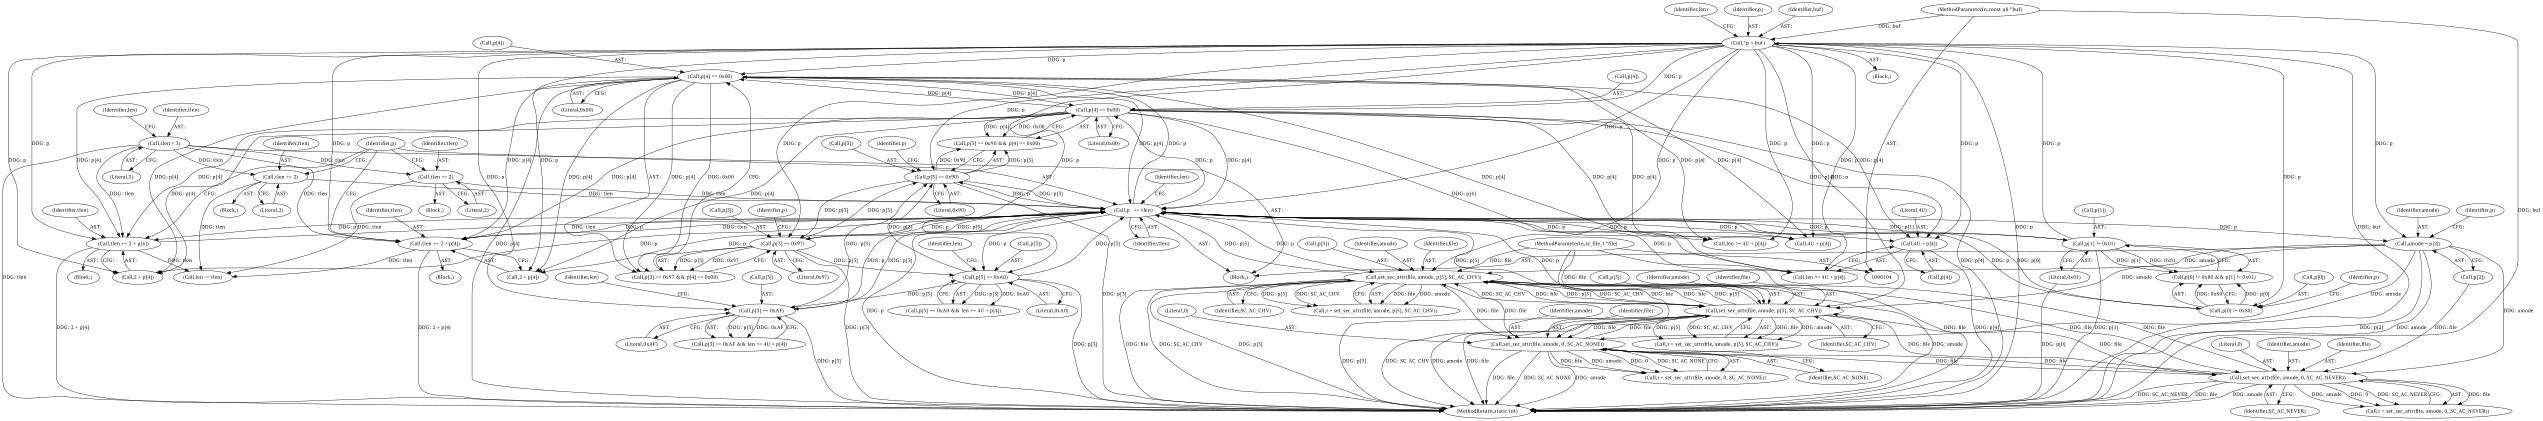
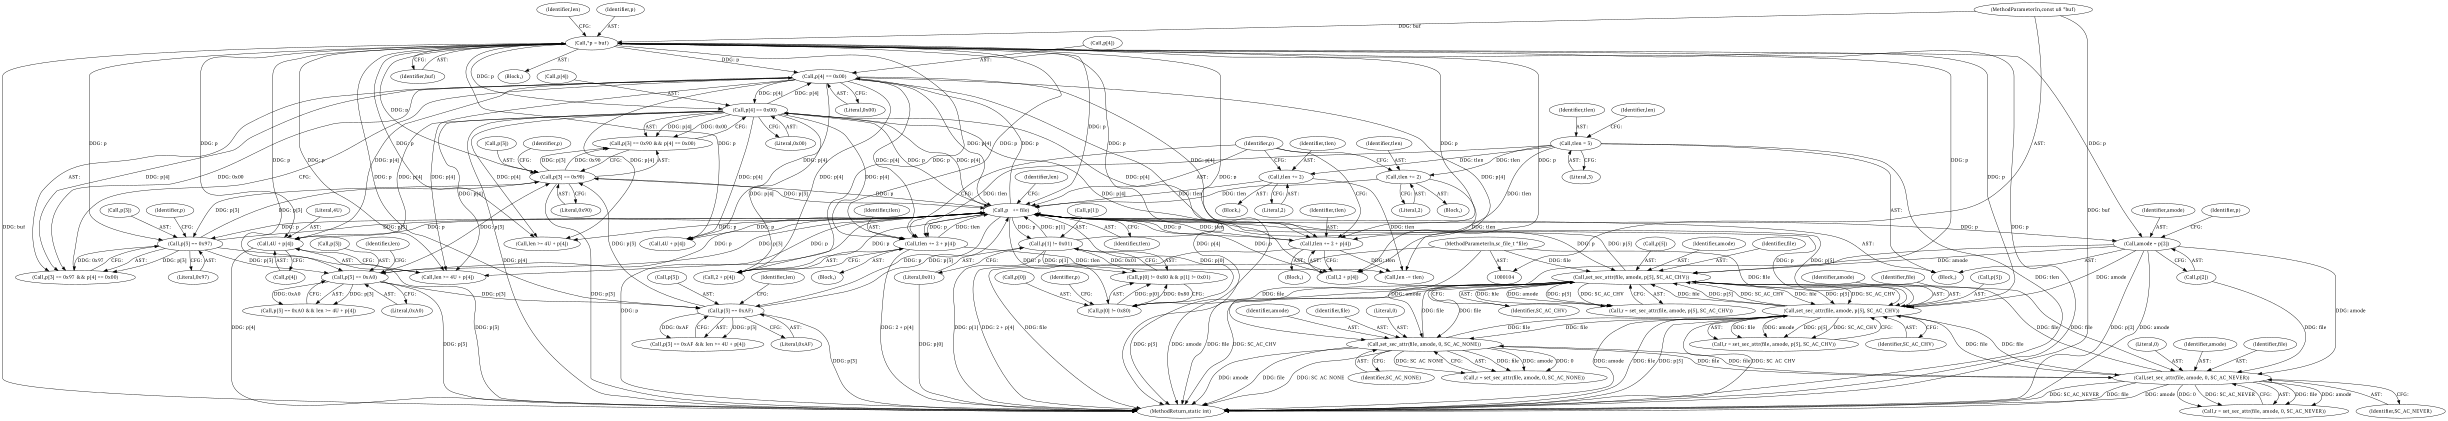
  digraph {
    fontname="PT Serif"
    node [fontname="PT Serif"]
    edge [fontname="PT Serif"]
    n1 [label="(Call,4U + p[4])"]
    n2 [label="(MethodReturn,static int)"]
    n3 [label="(Call,len >= 4U + p[4])"]
    n4 [label="(Call,p[4])"]
    n5 [label="(Call,*p = buf)"]
    n6 [label="(Call,p[4] == 0x00)"]
    n7 [label="(Call,p[4] == 0x00)"]
-   n8 [label="(Call,p   += tlen)"]
+   n8 [label="(Call,p   += file)"]
    n9 [label="(Call,tlen += 2 + p[4])"]
    n10 [label="(Call,tlen += 2 + p[4])"]
    n11 [label="(Call,p[3] == 0x97)"]
    n12 [label="(Call,p[3] == 0x90)"]
    n13 [label="(Call,p[3] == 0xA0)"]
    n14 [label="(Call,p[3] == 0xAF)"]
    n15 [label="(Call,set_sec_attr(file, amode, p[5], SC_AC_CHV))"]
    n16 [label="(Call,set_sec_attr(file, amode, p[5], SC_AC_CHV))"]
    n17 [label="(Call,amode = p[2])"]
    n18 [label="(Call,p[0] != 0x80)"]
    n19 [label="(Call,4U + p[4])"]
    n20 [label="(Identifier,buf)"]
    n21 [label="(Call,2 + p[4])"]
    n22 [label="(Call,len >= 4U + p[4])"]
    n23 [label="(Block,)"]
    n24 [label="(Call,2 + p[4])"]
    n25 [label="(Literal,0x00)"]
    n26 [label="(Call,p[3] == 0x97 && p[4] == 0x00)"]
    n27 [label="(Literal,0x00)"]
    n28 [label="(Call,p[3] == 0x90 && p[4] == 0x00)"]
    n29 [label="(Call,p[1] != 0x01)"]
    n30 [label="(Identifier,tlen)"]
    n31 [label="(Block,)"]
    n32 [label="(Block,)"]
    n33 [label="(Call,len -= tlen)"]
    n34 [label="(Block,)"]
    n35 [label="(Literal,0x97)"]
    n36 [label="(Literal,0x90)"]
    n37 [label="(Literal,0xA0)"]
    n38 [label="(Call,p[3] == 0xA0 && len >= 4U + p[4])"]
    n39 [label="(Call,p[3] == 0xAF && len >= 4U + p[4])"]
    n40 [label="(Literal,0xAF)"]
    n41 [label="(Call,set_sec_attr(file, amode, 0, SC_AC_NONE))"]
    n42 [label="(Call,set_sec_attr(file, amode, 0, SC_AC_NEVER))"]
    n43 [label="(Identifier,SC_AC_CHV)"]
    n44 [label="(Call,r = set_sec_attr(file, amode, p[5], SC_AC_CHV))"]
    n45 [label="(Call,r = set_sec_attr(file, amode, p[5], SC_AC_CHV))"]
    n46 [label="(Identifier,SC_AC_CHV)"]
    n47 [label="(Call,p[2])"]
    n48 [label="(Literal,0x01)"]
    n49 [label="(Call,p[0] != 0x80 && p[1] != 0x01)"]
    n50 [label="(MethodParameterIn,const u8 *buf)"]
    1000104
    n52 [label="(Call,tlen = 3)"]
    n53 [label="(Call,tlen += 2)"]
    n54 [label="(Call,tlen += 2)"]
    n55 [label="(Literal,3)"]
    n56 [label="(Literal,2)"]
    n57 [label="(Block,)"]
    n58 [label="(Block,)"]
    n59 [label="(Literal,2)"]
    n60 [label="(Call,r = set_sec_attr(file, amode, 0, SC_AC_NONE))"]
    n61 [label="(Identifier,SC_AC_NONE)"]
    n62 [label="(Call,r = set_sec_attr(file, amode, 0, SC_AC_NEVER))"]
    n63 [label="(Identifier,SC_AC_NEVER)"]
    n64 [label="(MethodParameterIn,sc_file_t *file)"]
    n65 [label="(Literal,0)"]
    n66 [label="(Call,p[5])"]
    n67 [label="(Identifier,amode)"]
    n68 [label="(Call,p[4])"]
    n69 [label="(Identifier,tlen)"]
    n70 [label="(Identifier,len)"]
    n71 [label="(Identifier,tlen)"]
    n72 [label="(Identifier,p)"]
    n73 [label="(Call,p[3])"]
    n74 [label="(Call,p[0])"]
    n75 [label="(Identifier,p)"]
    n76 [label="(Identifier,len)"]
    n77 [label="(Identifier,amode)"]
    n78 [label="(Call,p[3])"]
    n79 [label="(Identifier,amode)"]
    n80 [label="(Identifier,len)"]
    n81 [label="(Identifier,tlen)"]
    n82 [label="(Call,p[4])"]
    n83 [label="(Identifier,p)"]
    n84 [label="(Identifier,p)"]
    n85 [label="(Identifier,amode)"]
    n86 [label="(Identifier,amode)"]
    n87 [label="(Identifier,p)"]
    n88 [label="(Identifier,p)"]
    n89 [label="(Identifier,file)"]
    n90 [label="(Identifier,file)"]
    n91 [label="(Identifier,file)"]
    n92 [label="(Call,p[1])"]
    n93 [label="(Identifier,len)"]
    n94 [label="(Call,p[3])"]
    n95 [label="(Call,p[3])"]
    n96 [label="(Literal,4U)"]
    n97 [label="(Identifier,file)"]
    n98 [label="(Call,p[5])"]
    n99 [label="(Identifier,len)"]
    n100 [label="(Identifier,tlen)"]
    n101 [label="(Identifier,tlen)"]
    n102 [label="(Literal,0)"]
    n1 -> n2 [label="DDG: p[4]"]
    n1 -> n3 [label="AST: "]
    n1 -> n4 [label="CFG: "]
    n3 -> n1 [label="CFG: "]
    n4 -> n1 [label="AST: "]
    n5 -> n1 [label="DDG: p"]
    n5 -> n2 [label="DDG: p"]
    n5 -> n2 [label="DDG: buf"]
    n5 -> n3 [label="DDG: p"]
    n5 -> n6 [label="DDG: p"]
    n5 -> n7 [label="DDG: p"]
    n5 -> n8 [label="DDG: p"]
    n5 -> n9 [label="DDG: p"]
    n5 -> n10 [label="DDG: p"]
    n5 -> n11 [label="DDG: p"]
    n5 -> n12 [label="DDG: p"]
    n5 -> n13 [label="DDG: p"]
    n5 -> n14 [label="DDG: p"]
    n5 -> n15 [label="DDG: p"]
    n5 -> n16 [label="DDG: p"]
    n5 -> n17 [label="DDG: p"]
    n5 -> n18 [label="DDG: p"]
    n5 -> n19 [label="DDG: p"]
+   n5 -> n20 [label="CFG: "]
    n5 -> n21 [label="DDG: p"]
    n5 -> n22 [label="DDG: p"]
    n5 -> n23 [label="AST: "]
    n5 -> n24 [label="DDG: p"]
    n6 -> n1 [label="DDG: p[4]"]
    n6 -> n2 [label="DDG: p[4]"]
    n6 -> n3 [label="DDG: p[4]"]
    n6 -> n7 [label="DDG: p[4]"]
    n6 -> n8 [label="DDG: p[4]"]
    n6 -> n9 [label="DDG: p[4]"]
    n6 -> n10 [label="DDG: p[4]"]
    n6 -> n19 [label="DDG: p[4]"]
    n6 -> n21 [label="DDG: p[4]"]
    n6 -> n22 [label="DDG: p[4]"]
    n6 -> n24 [label="DDG: p[4]"]
    n6 -> n25 [label="CFG: "]
    n6 -> n26 [label="AST: "]
    n6 -> n26 [label="DDG: p[4]"]
    n6 -> n26 [label="DDG: 0x00"]
    n7 -> n1 [label="DDG: p[4]"]
    n7 -> n2 [label="DDG: p[4]"]
    n7 -> n3 [label="DDG: p[4]"]
    n7 -> n6 [label="DDG: p[4]"]
    n7 -> n8 [label="DDG: p[4]"]
    n7 -> n9 [label="DDG: p[4]"]
    n7 -> n10 [label="DDG: p[4]"]
    n7 -> n19 [label="DDG: p[4]"]
    n7 -> n21 [label="DDG: p[4]"]
    n7 -> n22 [label="DDG: p[4]"]
    n7 -> n24 [label="DDG: p[4]"]
    n7 -> n27 [label="CFG: "]
    n7 -> n28 [label="AST: "]
    n7 -> n28 [label="DDG: p[4]"]
    n7 -> n28 [label="DDG: 0x00"]
    n8 -> n1 [label="DDG: p"]
    n8 -> n2 [label="DDG: p"]
    n8 -> n3 [label="DDG: p"]
    n8 -> n6 [label="DDG: p"]
    n8 -> n7 [label="DDG: p"]
    n8 -> n9 [label="DDG: p"]
    n8 -> n10 [label="DDG: p"]
    n8 -> n11 [label="DDG: p"]
    n8 -> n12 [label="DDG: p"]
    n8 -> n13 [label="DDG: p"]
    n8 -> n14 [label="DDG: p"]
    n8 -> n15 [label="DDG: p"]
    n8 -> n16 [label="DDG: p"]
    n8 -> n17 [label="DDG: p"]
    n8 -> n18 [label="DDG: p"]
    n8 -> n19 [label="DDG: p"]
    n8 -> n21 [label="DDG: p"]
    n8 -> n22 [label="DDG: p"]
    n8 -> n24 [label="DDG: p"]
    n8 -> n29 [label="DDG: p"]
    n8 -> n30 [label="CFG: "]
    n8 -> n31 [label="AST: "]
    n9 -> n2 [label="DDG: 2 + p[4]"]
    n9 -> n8 [label="DDG: tlen"]
    n9 -> n24 [label="CFG: "]
    n9 -> n32 [label="AST: "]
    n9 -> n33 [label="DDG: tlen"]
    n10 -> n2 [label="DDG: 2 + p[4]"]
    n10 -> n8 [label="DDG: tlen"]
    n10 -> n21 [label="CFG: "]
    n10 -> n33 [label="DDG: tlen"]
    n10 -> n34 [label="AST: "]
    n11 -> n2 [label="DDG: p[3]"]
    n11 -> n8 [label="DDG: p[3]"]
    n11 -> n12 [label="DDG: p[3]"]
    n11 -> n13 [label="DDG: p[3]"]
    n11 -> n26 [label="AST: "]
    n11 -> n26 [label="DDG: p[3]"]
    n11 -> n26 [label="DDG: 0x97"]
    n11 -> n35 [label="CFG: "]
    n12 -> n2 [label="DDG: p[3]"]
    n12 -> n8 [label="DDG: p[3]"]
    n12 -> n11 [label="DDG: p[3]"]
    n12 -> n28 [label="AST: "]
    n12 -> n28 [label="DDG: p[3]"]
    n12 -> n28 [label="DDG: 0x90"]
    n12 -> n36 [label="CFG: "]
    n13 -> n2 [label="DDG: p[3]"]
    n13 -> n8 [label="DDG: p[3]"]
    n13 -> n12 [label="DDG: p[3]"]
    n13 -> n14 [label="DDG: p[3]"]
    n13 -> n37 [label="CFG: "]
    n13 -> n38 [label="AST: "]
    n13 -> n38 [label="DDG: p[3]"]
    n13 -> n38 [label="DDG: 0xA0"]
    n14 -> n2 [label="DDG: p[3]"]
    n14 -> n8 [label="DDG: p[3]"]
    n14 -> n12 [label="DDG: p[3]"]
    n14 -> n39 [label="AST: "]
    n14 -> n39 [label="DDG: p[3]"]
    n14 -> n39 [label="DDG: 0xAF"]
    n14 -> n40 [label="CFG: "]
    n15 -> n2 [label="DDG: p[5]"]
    n15 -> n2 [label="DDG: amode"]
    n15 -> n2 [label="DDG: file"]
    n15 -> n2 [label="DDG: SC_AC_CHV"]
    n15 -> n8 [label="DDG: p[5]"]
    n15 -> n16 [label="DDG: file"]
    n15 -> n16 [label="DDG: p[5]"]
    n15 -> n16 [label="DDG: SC_AC_CHV"]
    n15 -> n41 [label="DDG: file"]
    n15 -> n42 [label="DDG: file"]
    n15 -> n43 [label="CFG: "]
    n15 -> n44 [label="AST: "]
    n15 -> n44 [label="DDG: file"]
    n15 -> n44 [label="DDG: amode"]
    n15 -> n44 [label="DDG: p[5]"]
    n15 -> n44 [label="DDG: SC_AC_CHV"]
    n16 -> n2 [label="DDG: amode"]
    n16 -> n2 [label="DDG: file"]
    n16 -> n2 [label="DDG: p[5]"]
    n16 -> n2 [label="DDG: SC_AC_CHV"]
    n16 -> n8 [label="DDG: p[5]"]
    n16 -> n15 [label="DDG: file"]
    n16 -> n15 [label="DDG: p[5]"]
    n16 -> n15 [label="DDG: SC_AC_CHV"]
    n16 -> n41 [label="DDG: file"]
    n16 -> n42 [label="DDG: file"]
    n16 -> n45 [label="AST: "]
    n16 -> n45 [label="DDG: file"]
    n16 -> n45 [label="DDG: amode"]
    n16 -> n45 [label="DDG: p[5]"]
    n16 -> n45 [label="DDG: SC_AC_CHV"]
    n16 -> n46 [label="CFG: "]
    n17 -> n2 [label="DDG: p[2]"]
    n17 -> n2 [label="DDG: amode"]
    n17 -> n15 [label="DDG: amode"]
    n17 -> n16 [label="DDG: amode"]
    n17 -> n31 [label="AST: "]
    n17 -> n41 [label="DDG: amode"]
    n17 -> n42 [label="DDG: amode"]
    n17 -> n47 [label="CFG: "]
    n18 -> n8 [label="DDG: p[0]"]
    n18 -> n49 [label="AST: "]
    n18 -> n49 [label="DDG: p[0]"]
    n18 -> n49 [label="DDG: 0x80"]
    n20 -> n5 [label="AST: "]
    n21 -> n10 [label="AST: "]
    n24 -> n9 [label="AST: "]
    n25 -> n6 [label="AST: "]
    n26 -> n6 [label="CFG: "]
    n26 -> n11 [label="CFG: "]
    n27 -> n7 [label="AST: "]
    n28 -> n7 [label="CFG: "]
    n28 -> n12 [label="CFG: "]
    n29 -> n2 [label="DDG: p[1]"]
    n29 -> n5 [label="DDG: p"]
    n29 -> n8 [label="DDG: p[1]"]
    n29 -> n48 [label="CFG: "]
    n29 -> n49 [label="AST: "]
    n29 -> n49 [label="DDG: p[1]"]
    n29 -> n49 [label="DDG: 0x01"]
    n30 -> n8 [label="AST: "]
    n35 -> n11 [label="AST: "]
    n36 -> n12 [label="AST: "]
    n37 -> n13 [label="AST: "]
    n38 -> n13 [label="CFG: "]
    n39 -> n14 [label="CFG: "]
    n40 -> n14 [label="AST: "]
    n41 -> n2 [label="DDG: amode"]
    n41 -> n2 [label="DDG: file"]
    n41 -> n2 [label="DDG: SC_AC_NONE"]
    n41 -> n15 [label="DDG: file"]
    n41 -> n16 [label="DDG: file"]
    n41 -> n42 [label="DDG: file"]
    n41 -> n60 [label="AST: "]
    n41 -> n60 [label="DDG: file"]
    n41 -> n60 [label="DDG: amode"]
    n41 -> n60 [label="DDG: 0"]
    n41 -> n60 [label="DDG: SC_AC_NONE"]
    n41 -> n61 [label="CFG: "]
    n42 -> n2 [label="DDG: amode"]
    n42 -> n2 [label="DDG: SC_AC_NEVER"]
    n42 -> n2 [label="DDG: file"]
    n42 -> n15 [label="DDG: file"]
    n42 -> n16 [label="DDG: file"]
    n42 -> n41 [label="DDG: file"]
    n42 -> n62 [label="AST: "]
    n42 -> n62 [label="DDG: file"]
    n42 -> n62 [label="DDG: amode"]
    n42 -> n62 [label="DDG: 0"]
    n42 -> n62 [label="DDG: SC_AC_NEVER"]
    n42 -> n63 [label="CFG: "]
    n43 -> n15 [label="AST: "]
    n44 -> n15 [label="CFG: "]
    n45 -> n16 [label="CFG: "]
    n46 -> n16 [label="AST: "]
    n47 -> n17 [label="AST: "]
    n47 -> n42 [label="DDG: file"]
    n48 -> n2 [label="DDG: p[0]"]
    n48 -> n29 [label="AST: "]
    n49 -> n18 [label="CFG: "]
    n49 -> n29 [label="CFG: "]
    n50 -> n2 [label="DDG: buf"]
    n50 -> n5 [label="DDG: buf"]
    n50 -> 1000104 [label="AST: "]
    n52 -> n2 [label="DDG: tlen"]
    n52 -> n9 [label="DDG: tlen"]
    n52 -> n10 [label="DDG: tlen"]
    n52 -> n31 [label="AST: "]
    n52 -> n53 [label="DDG: tlen"]
    n52 -> n54 [label="DDG: tlen"]
    n52 -> n55 [label="CFG: "]
    n53 -> n8 [label="DDG: tlen"]
    n53 -> n33 [label="DDG: tlen"]
    n53 -> n56 [label="CFG: "]
    n53 -> n57 [label="AST: "]
    n54 -> n8 [label="DDG: tlen"]
    n54 -> n33 [label="DDG: tlen"]
    n54 -> n58 [label="AST: "]
    n54 -> n59 [label="CFG: "]
    n55 -> n52 [label="AST: "]
    n56 -> n53 [label="AST: "]
    n59 -> n54 [label="AST: "]
    n60 -> n41 [label="CFG: "]
    n61 -> n41 [label="AST: "]
    n62 -> n42 [label="CFG: "]
    n63 -> n42 [label="AST: "]
    n64 -> n2 [label="DDG: file"]
    n64 -> n15 [label="DDG: file"]
    n64 -> n16 [label="DDG: file"]
    n64 -> n41 [label="DDG: file"]
    n64 -> 1000104 [label="AST: "]
    n65 -> n42 [label="AST: "]
    n66 -> n16 [label="AST: "]
    n67 -> n41 [label="AST: "]
    n68 -> n7 [label="AST: "]
    n69 -> n10 [label="AST: "]
    n70 -> n5 [label="CFG: "]
    n71 -> n52 [label="AST: "]
    n72 -> n11 [label="CFG: "]
    n73 -> n13 [label="AST: "]
    n74 -> n18 [label="AST: "]
    n75 -> n18 [label="CFG: "]
    n76 -> n14 [label="CFG: "]
    n77 -> n17 [label="AST: "]
    n78 -> n11 [label="AST: "]
    n79 -> n16 [label="AST: "]
    n80 -> n13 [label="CFG: "]
    n81 -> n54 [label="AST: "]
    n82 -> n6 [label="AST: "]
    n83 -> n8 [label="AST: "]
    n83 -> n9 [label="CFG: "]
    n83 -> n10 [label="CFG: "]
    n83 -> n53 [label="CFG: "]
    n83 -> n54 [label="CFG: "]
    n84 -> n12 [label="CFG: "]
    n85 -> n42 [label="AST: "]
    n86 -> n15 [label="AST: "]
    n87 -> n17 [label="CFG: "]
    n88 -> n5 [label="AST: "]
    n89 -> n16 [label="AST: "]
    n90 -> n41 [label="AST: "]
    n91 -> n15 [label="AST: "]
    n92 -> n29 [label="AST: "]
    n93 -> n8 [label="CFG: "]
    n94 -> n14 [label="AST: "]
    n95 -> n12 [label="AST: "]
    n96 -> n1 [label="AST: "]
    n97 -> n42 [label="AST: "]
    n98 -> n15 [label="AST: "]
    n99 -> n52 [label="CFG: "]
    n100 -> n53 [label="AST: "]
    n101 -> n9 [label="AST: "]
    n102 -> n41 [label="AST: "]
  }
